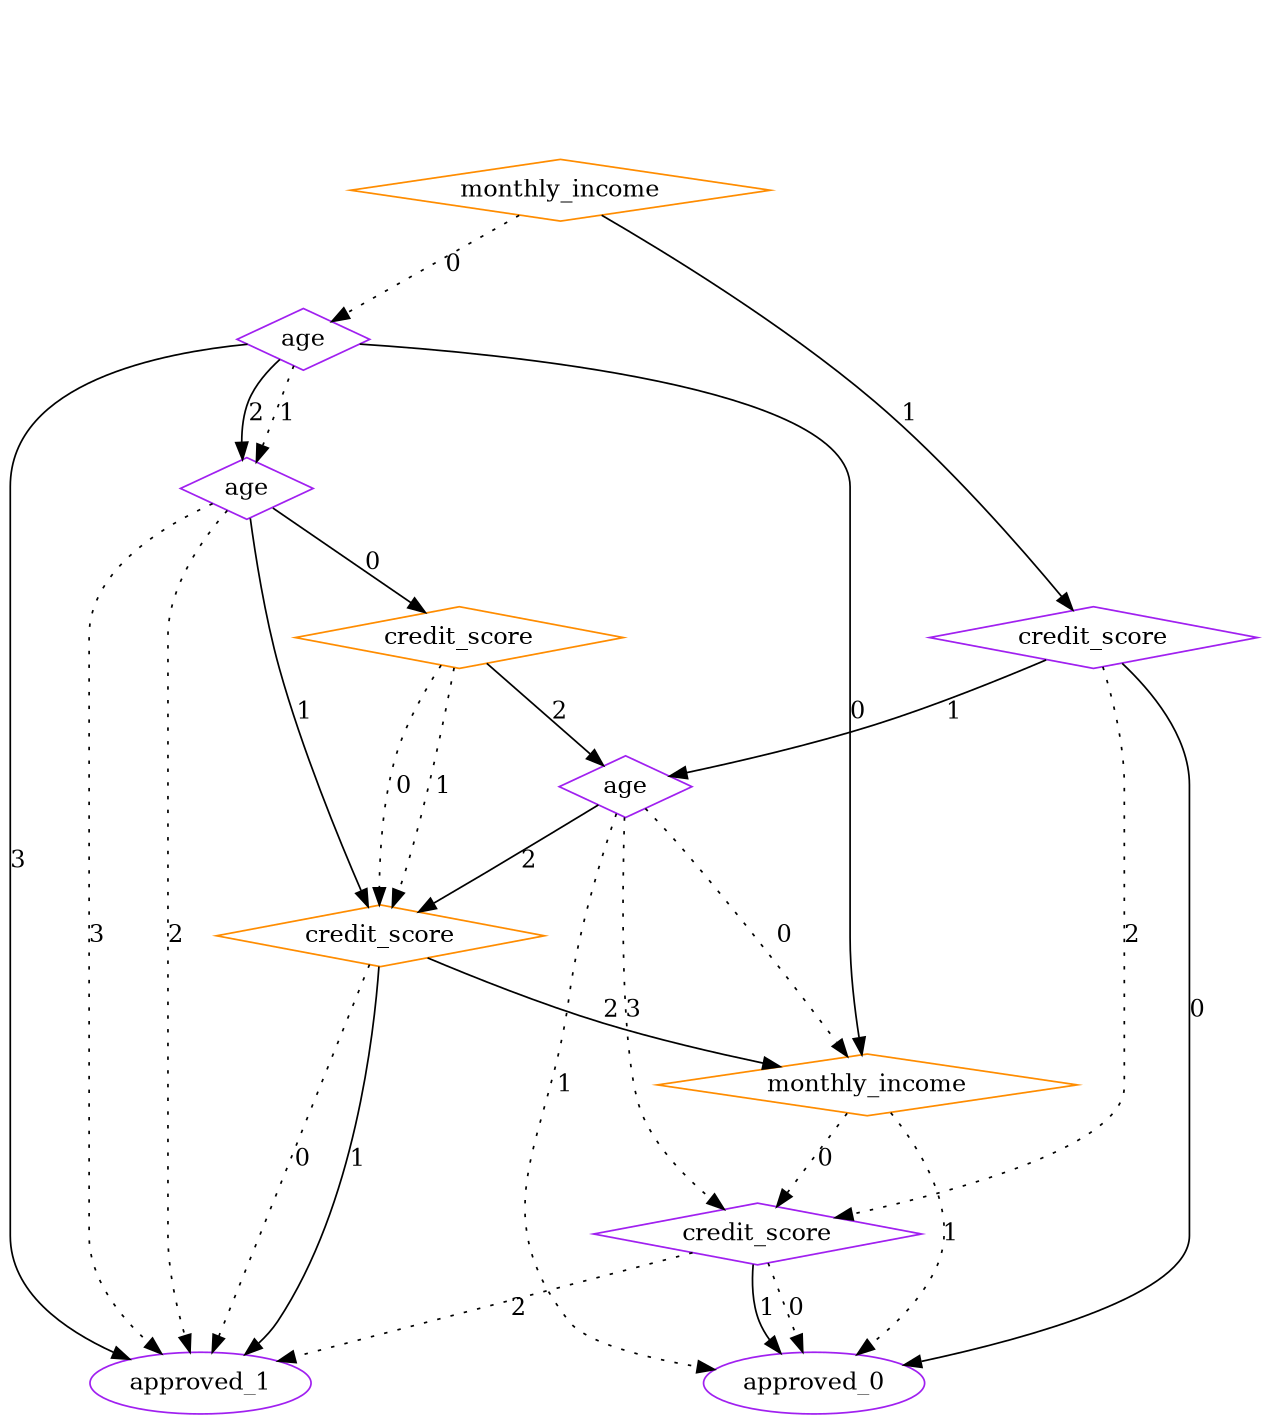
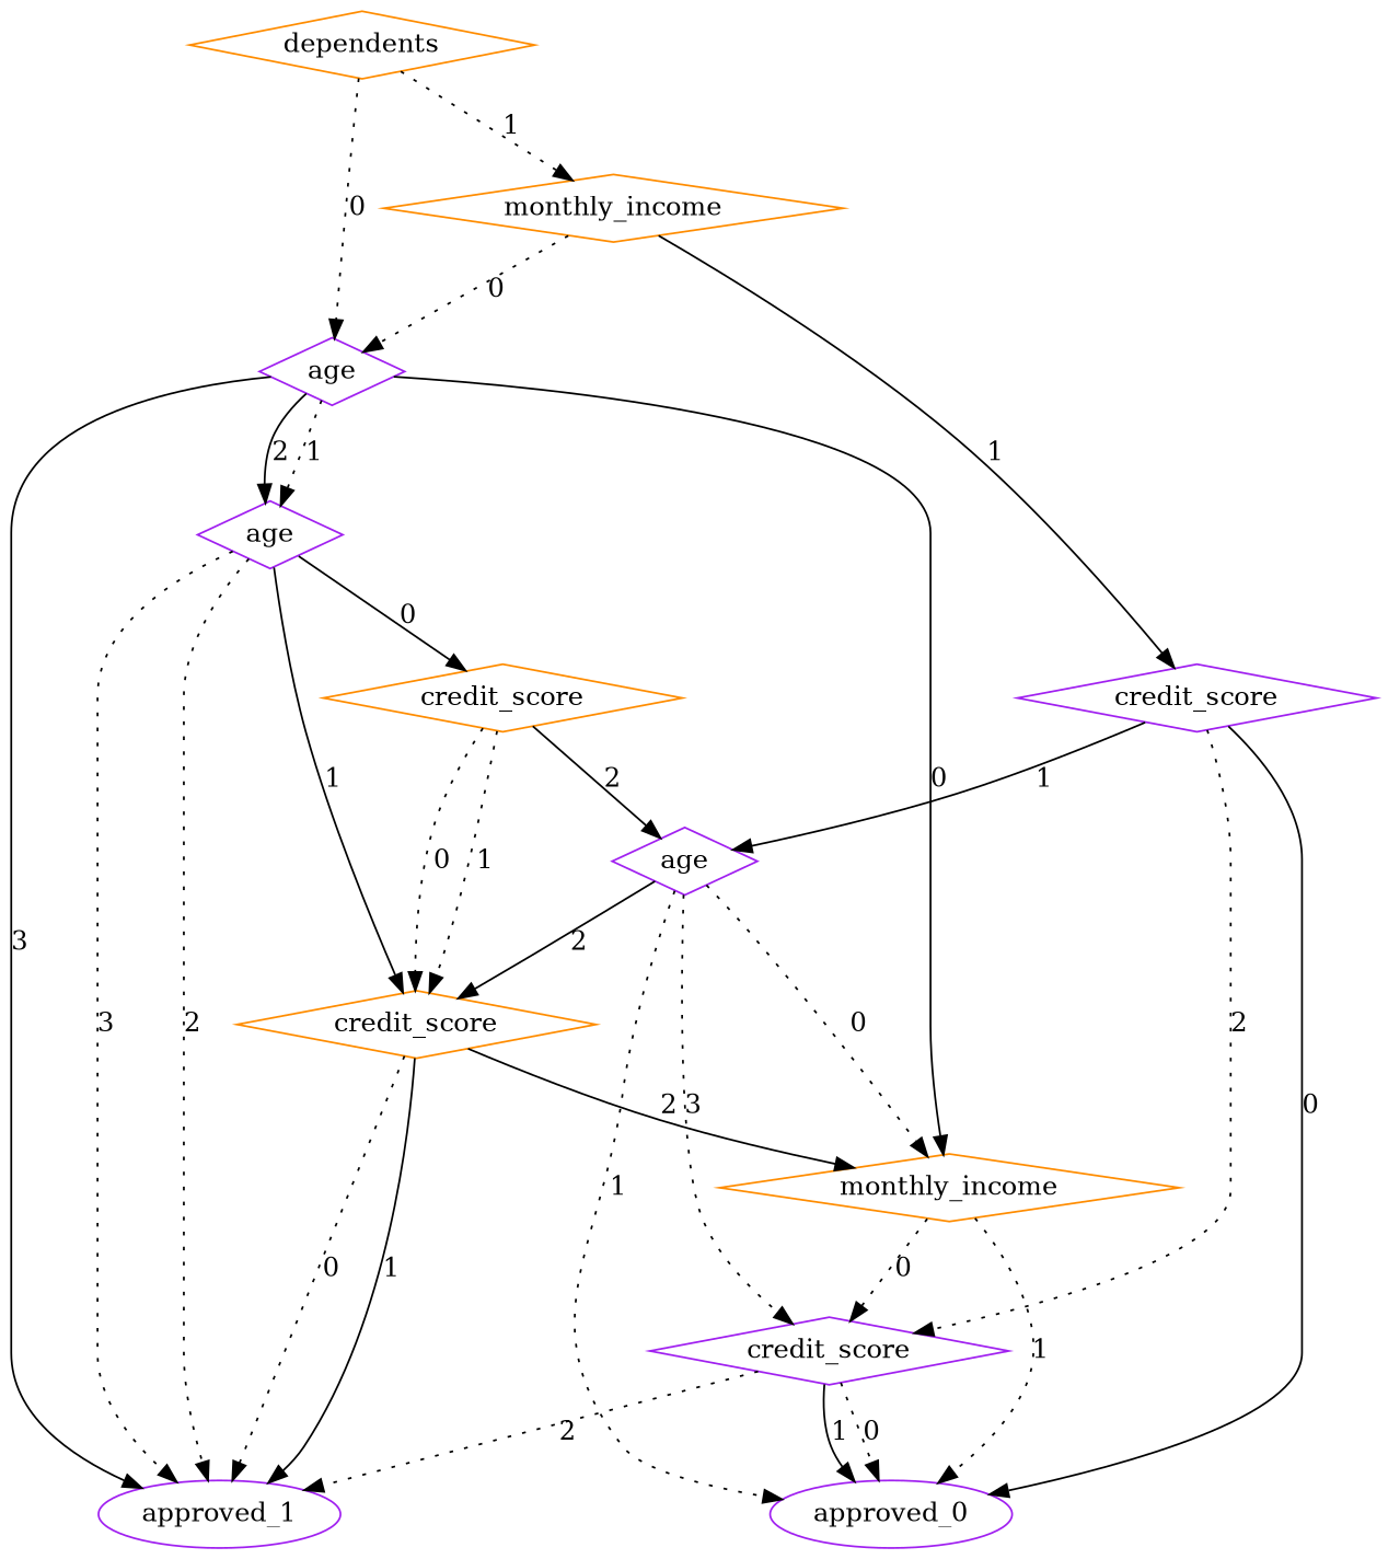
  digraph {
    node [color=purple shape=diamond]
    edge [style=dotted]
    n1 [label=approved_1 shape=""]
    n2 [label=approved_0 shape=""]
    n3 [label=credit_score]
    n4 [label=monthly_income color=darkorange]
    n5 [label=credit_score color=darkorange]
    n6 [label=age]
    n7 [label=credit_score color=darkorange]
    n8 [label=age]
    n9 [label=credit_score]
    n10 [label=age]
    n11 [label=monthly_income color=darkorange]
+   n12 [label=dependents color=darkorange]
    n3 -> n1 [label=2]
    n3 -> n2 [label=1 style=solid]
    n3 -> n2 [label=0]
    n4 -> n2 [label=1]
    n4 -> n3 [label=0]
    n5 -> n1 [label=1 style=solid]
    n5 -> n1 [label=0]
    n5 -> n4 [label=2 style=solid]
    n6 -> n2 [label=1]
    n6 -> n3 [label=3]
    n6 -> n4 [label=0]
    n6 -> n5 [label=2 style=solid]
    n7 -> n5 [label=1]
    n7 -> n5 [label=0]
    n7 -> n6 [label=2 style=solid]
    n8 -> n1 [label=3]
    n8 -> n1 [label=2]
    n8 -> n5 [label=1 style=solid]
    n8 -> n7 [label=0 style=solid]
    n9 -> n2 [label=0 style=solid]
    n9 -> n3 [label=2]
    n9 -> n6 [label=1 style=solid]
    n10 -> n1 [label=3 style=solid]
    n10 -> n4 [label=0 style=solid]
    n10 -> n8 [label=2 style=solid]
    n10 -> n8 [label=1]
    n11 -> n9 [label=1 style=solid]
    n11 -> n10 [label=0]
+   n12 -> n10 [label=0]
+   n12 -> n11 [label=1]
  }
